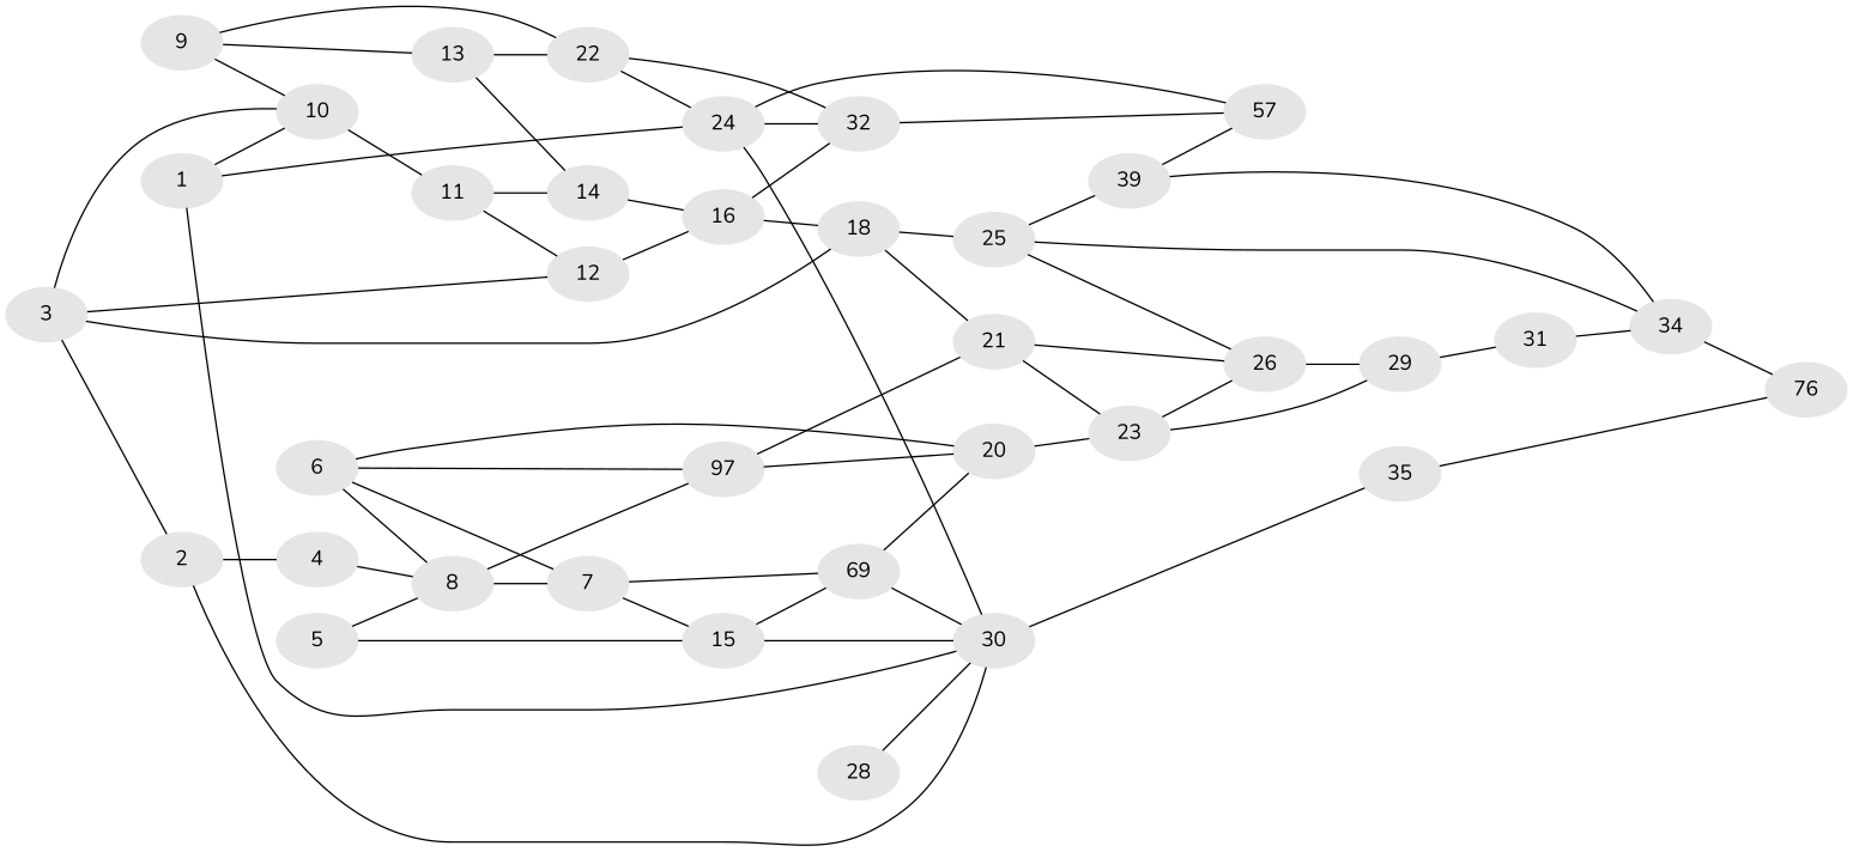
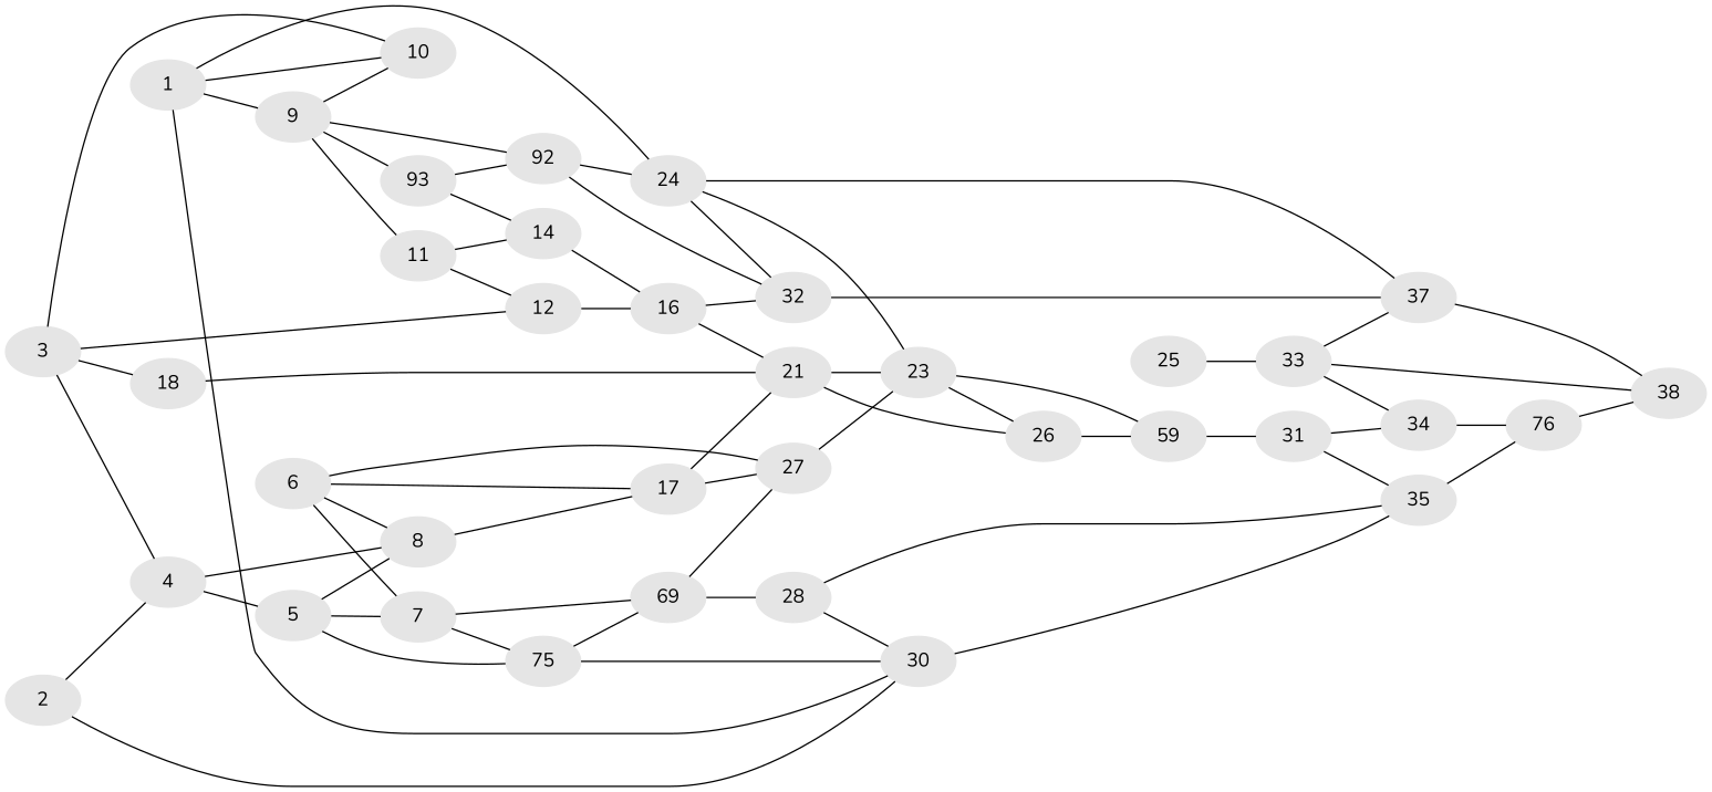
  graph {
    fontname=Nunito
    rankdir=LR
    node [color=gray90 fontname=Nunito style=filled]
    edge [fontname=Nunito weight=1.0]
    1
    9
    10
    24
    30
-   13
-   22
+   13 [label=93]
+   22 [label=92]
    11
    32
-   37 [label=57]
+   37
    35
    2
    4
    5
    8
    3
    12
    18
    16
    21
    25
    7
-   15
-   17 [label=97]
+   15 [label=75]
+   17
    n25 [label=69]
    6
-   20
+   20 [label=27]
    23
    28
    14
    26
-   33 [label=39]
+   33
    34
-   29
+   29 [label=59]
    31
+   38
    n37 [label=76]
+   1 -- 9
    1 -- 10
    1 -- 24
    1 -- 30
    9 -- 10
    9 -- 13
    9 -- 22
-   10 -- 11
-   24 -- 30
+   9 -- 11
+   24 -- 23
    24 -- 32
    24 -- 37
    30 -- 35
    13 -- 22
    13 -- 14
    22 -- 24
    22 -- 32
    11 -- 12
    11 -- 14 [weight=2.0]
    32 -- 37
+   37 -- 38
    35 -- n37
    2 -- 30
    2 -- 4
+   4 -- 5
    4 -- 8
    5 -- 8
-   8 -- 7
+   5 -- 7
    5 -- 15
    8 -- 17
    3 -- 10
-   3 -- 2
+   3 -- 4
    3 -- 12
    3 -- 18
    12 -- 16
    18 -- 21
-   18 -- 25
    16 -- 32
-   16 -- 18
+   16 -- 21
    21 -- 23
    21 -- 26
-   25 -- 26
    25 -- 33
-   25 -- 34
    7 -- 15
    7 -- n25
    15 -- 30
    15 -- n25
    17 -- 21
    17 -- 20
    n25 -- 20
-   n25 -- 30
+   n25 -- 28
    6 -- 8
    6 -- 7
    6 -- 17
    6 -- 20
    20 -- 23
    23 -- 26
    23 -- 29
    28 -- 30
+   28 -- 35
    14 -- 16
    26 -- 29
    33 -- 37
    33 -- 34
+   33 -- 38
    34 -- n37
    29 -- 31
+   31 -- 35
    31 -- 34
+   n37 -- 38 [weight=2.0]
  }
